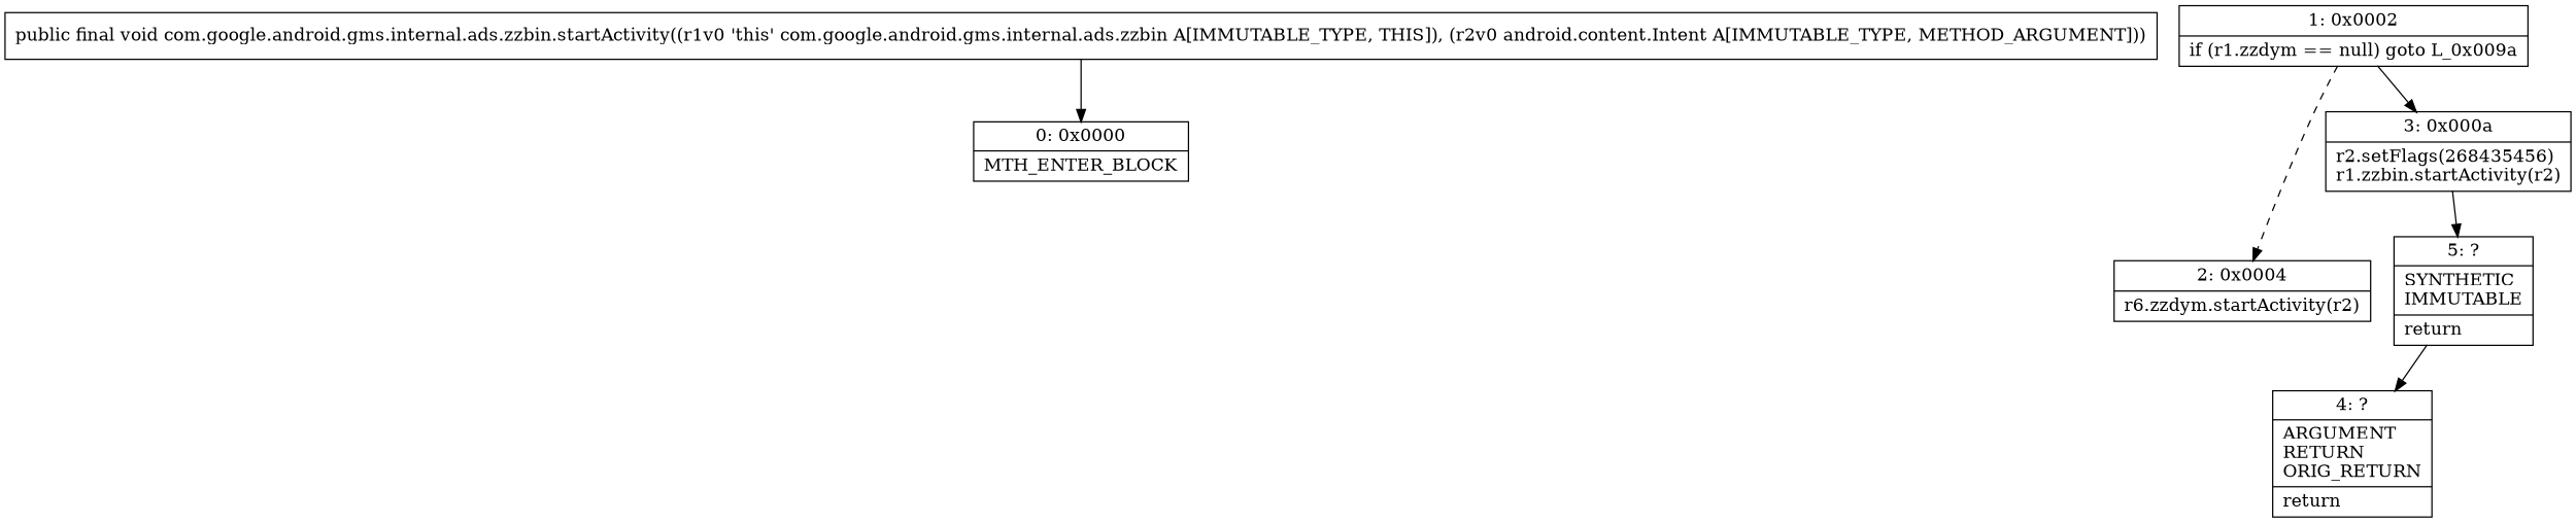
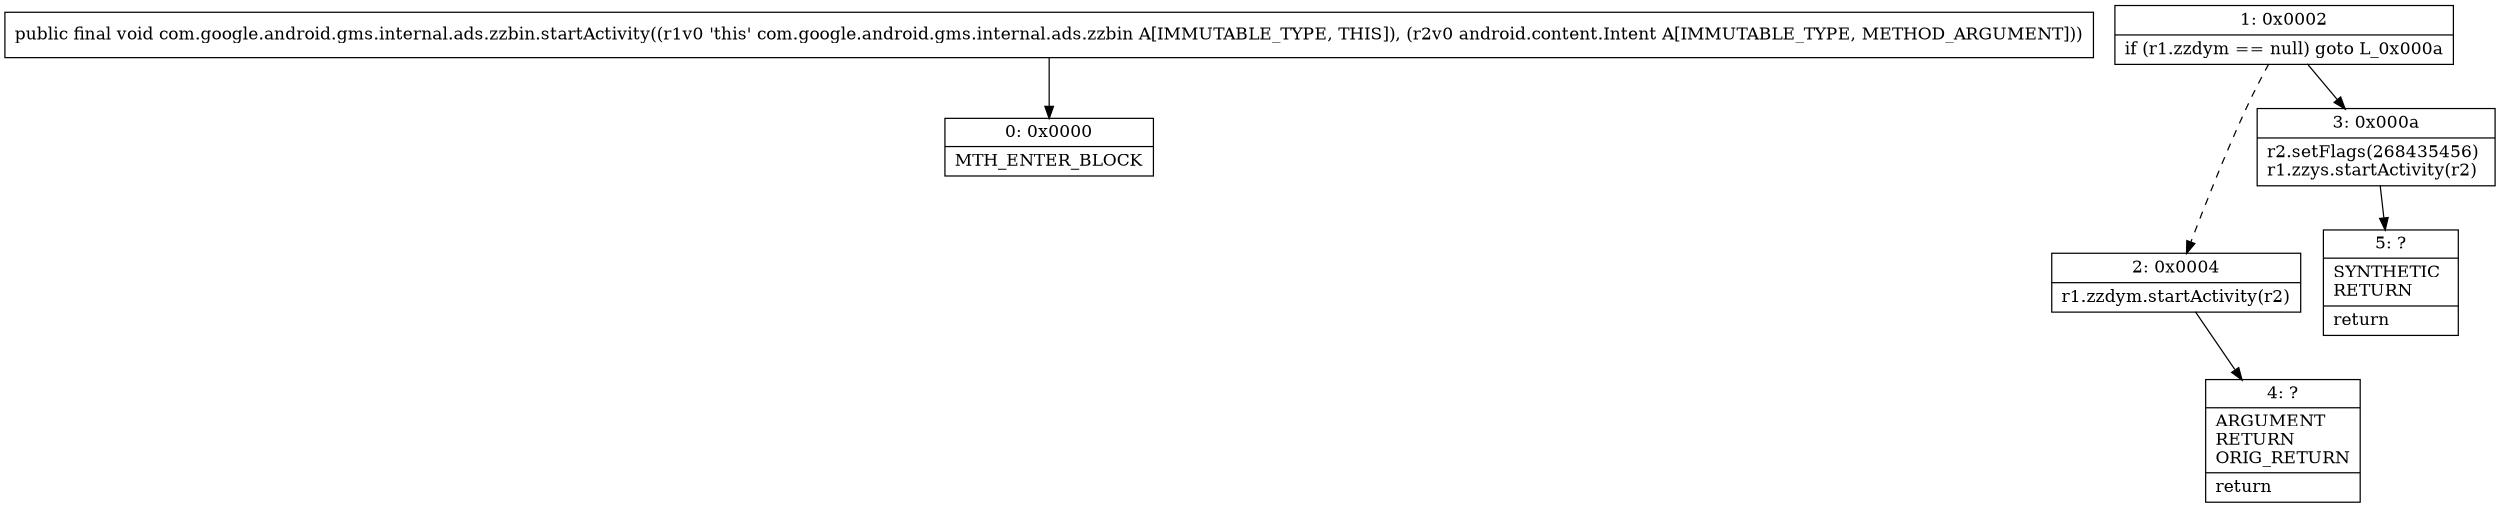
  digraph {
    fontname="DejaVu Serif"
    node [fontname="DejaVu Serif" shape=record]
    edge [fontname="DejaVu Serif"]
    n1 [label="{0\:\ 0x0000|MTH_ENTER_BLOCK\l}"]
-   n2 [label="{1\:\ 0x0002|if (r1.zzdym == null) goto L_0x009a\l}"]
-   n3 [label="{2\:\ 0x0004|r6.zzdym.startActivity(r2)\l}"]
-   n4 [label="{3\:\ 0x000a|r2.setFlags(268435456)\lr1.zzbin.startActivity(r2)\l}"]
+   n2 [label="{1\:\ 0x0002|if (r1.zzdym == null) goto L_0x000a\l}"]
+   n3 [label="{2\:\ 0x0004|r1.zzdym.startActivity(r2)\l}"]
+   n4 [label="{3\:\ 0x000a|r2.setFlags(268435456)\lr1.zzys.startActivity(r2)\l}"]
    n5 [label="{4\:\ ?|ARGUMENT\lRETURN\lORIG_RETURN\l|return\l}"]
-   n6 [label="{5\:\ ?|SYNTHETIC\lIMMUTABLE\l|return\l}"]
+   n6 [label="{5\:\ ?|SYNTHETIC\lRETURN\l|return\l}"]
    n7 [label="{public final void com.google.android.gms.internal.ads.zzbin.startActivity((r1v0 'this' com.google.android.gms.internal.ads.zzbin A[IMMUTABLE_TYPE, THIS]), (r2v0 android.content.Intent A[IMMUTABLE_TYPE, METHOD_ARGUMENT])) }"]
    n2 -> n3 [style=dashed]
    n2 -> n4
-   n6 -> n5
+   n3 -> n5
    n4 -> n6
    n7 -> n1
  }
